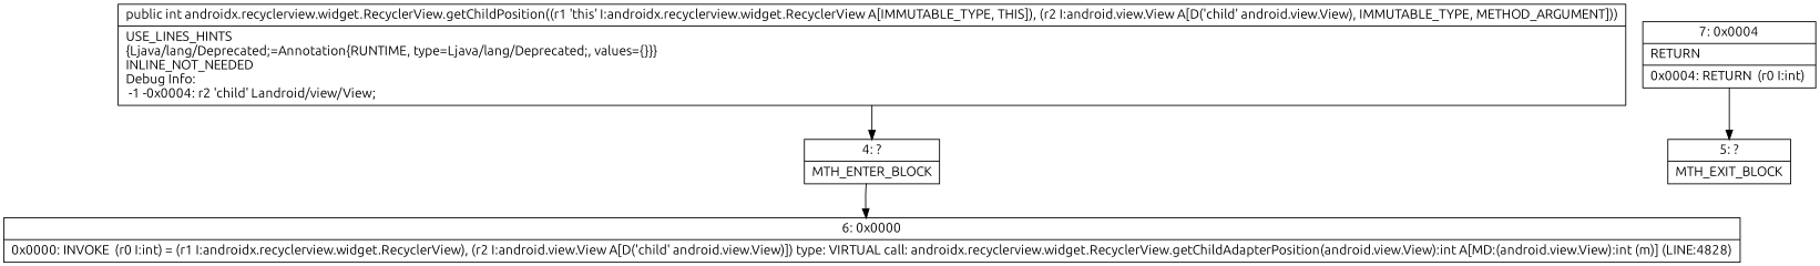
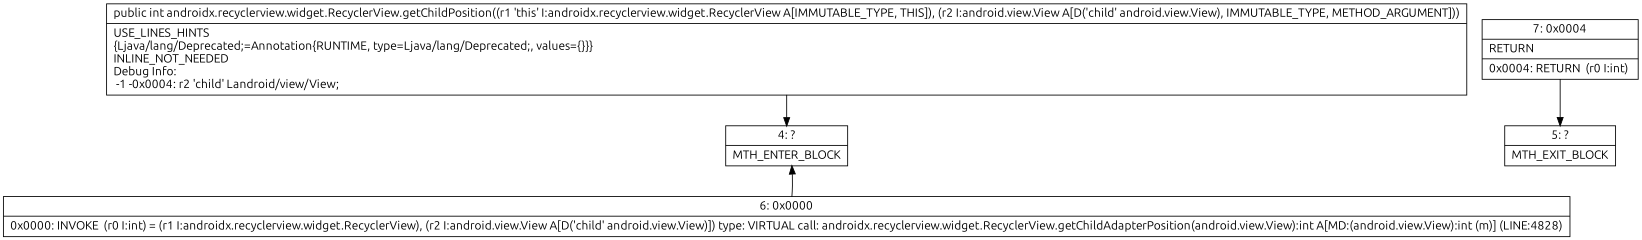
  digraph {
    fontname=Ubuntu
    node [fontname=Ubuntu shape=record]
    edge [fontname=Ubuntu]
    n1 [label="{4\:\ ?|MTH_ENTER_BLOCK\l}"]
    n2 [label="{6\:\ 0x0000|0x0000: INVOKE  (r0 I:int) = (r1 I:androidx.recyclerview.widget.RecyclerView), (r2 I:android.view.View A[D('child' android.view.View)]) type: VIRTUAL call: androidx.recyclerview.widget.RecyclerView.getChildAdapterPosition(android.view.View):int A[MD:(android.view.View):int (m)] (LINE:4828)\l}"]
    n3 [label="{7\:\ 0x0004|RETURN\l|0x0004: RETURN  (r0 I:int) \l}"]
    n4 [label="{5\:\ ?|MTH_EXIT_BLOCK\l}"]
    n5 [label="{public int androidx.recyclerview.widget.RecyclerView.getChildPosition((r1 'this' I:androidx.recyclerview.widget.RecyclerView A[IMMUTABLE_TYPE, THIS]), (r2 I:android.view.View A[D('child' android.view.View), IMMUTABLE_TYPE, METHOD_ARGUMENT]))  | USE_LINES_HINTS\l\{Ljava\/lang\/Deprecated;=Annotation\{RUNTIME, type=Ljava\/lang\/Deprecated;, values=\{\}\}\}\lINLINE_NOT_NEEDED\lDebug Info:\l  \-1 \-0x0004: r2 'child' Landroid\/view\/View;\l}"]
-   n1 -> n2
+   n2 -> n1
    n3 -> n4
    n5 -> n1
  }
